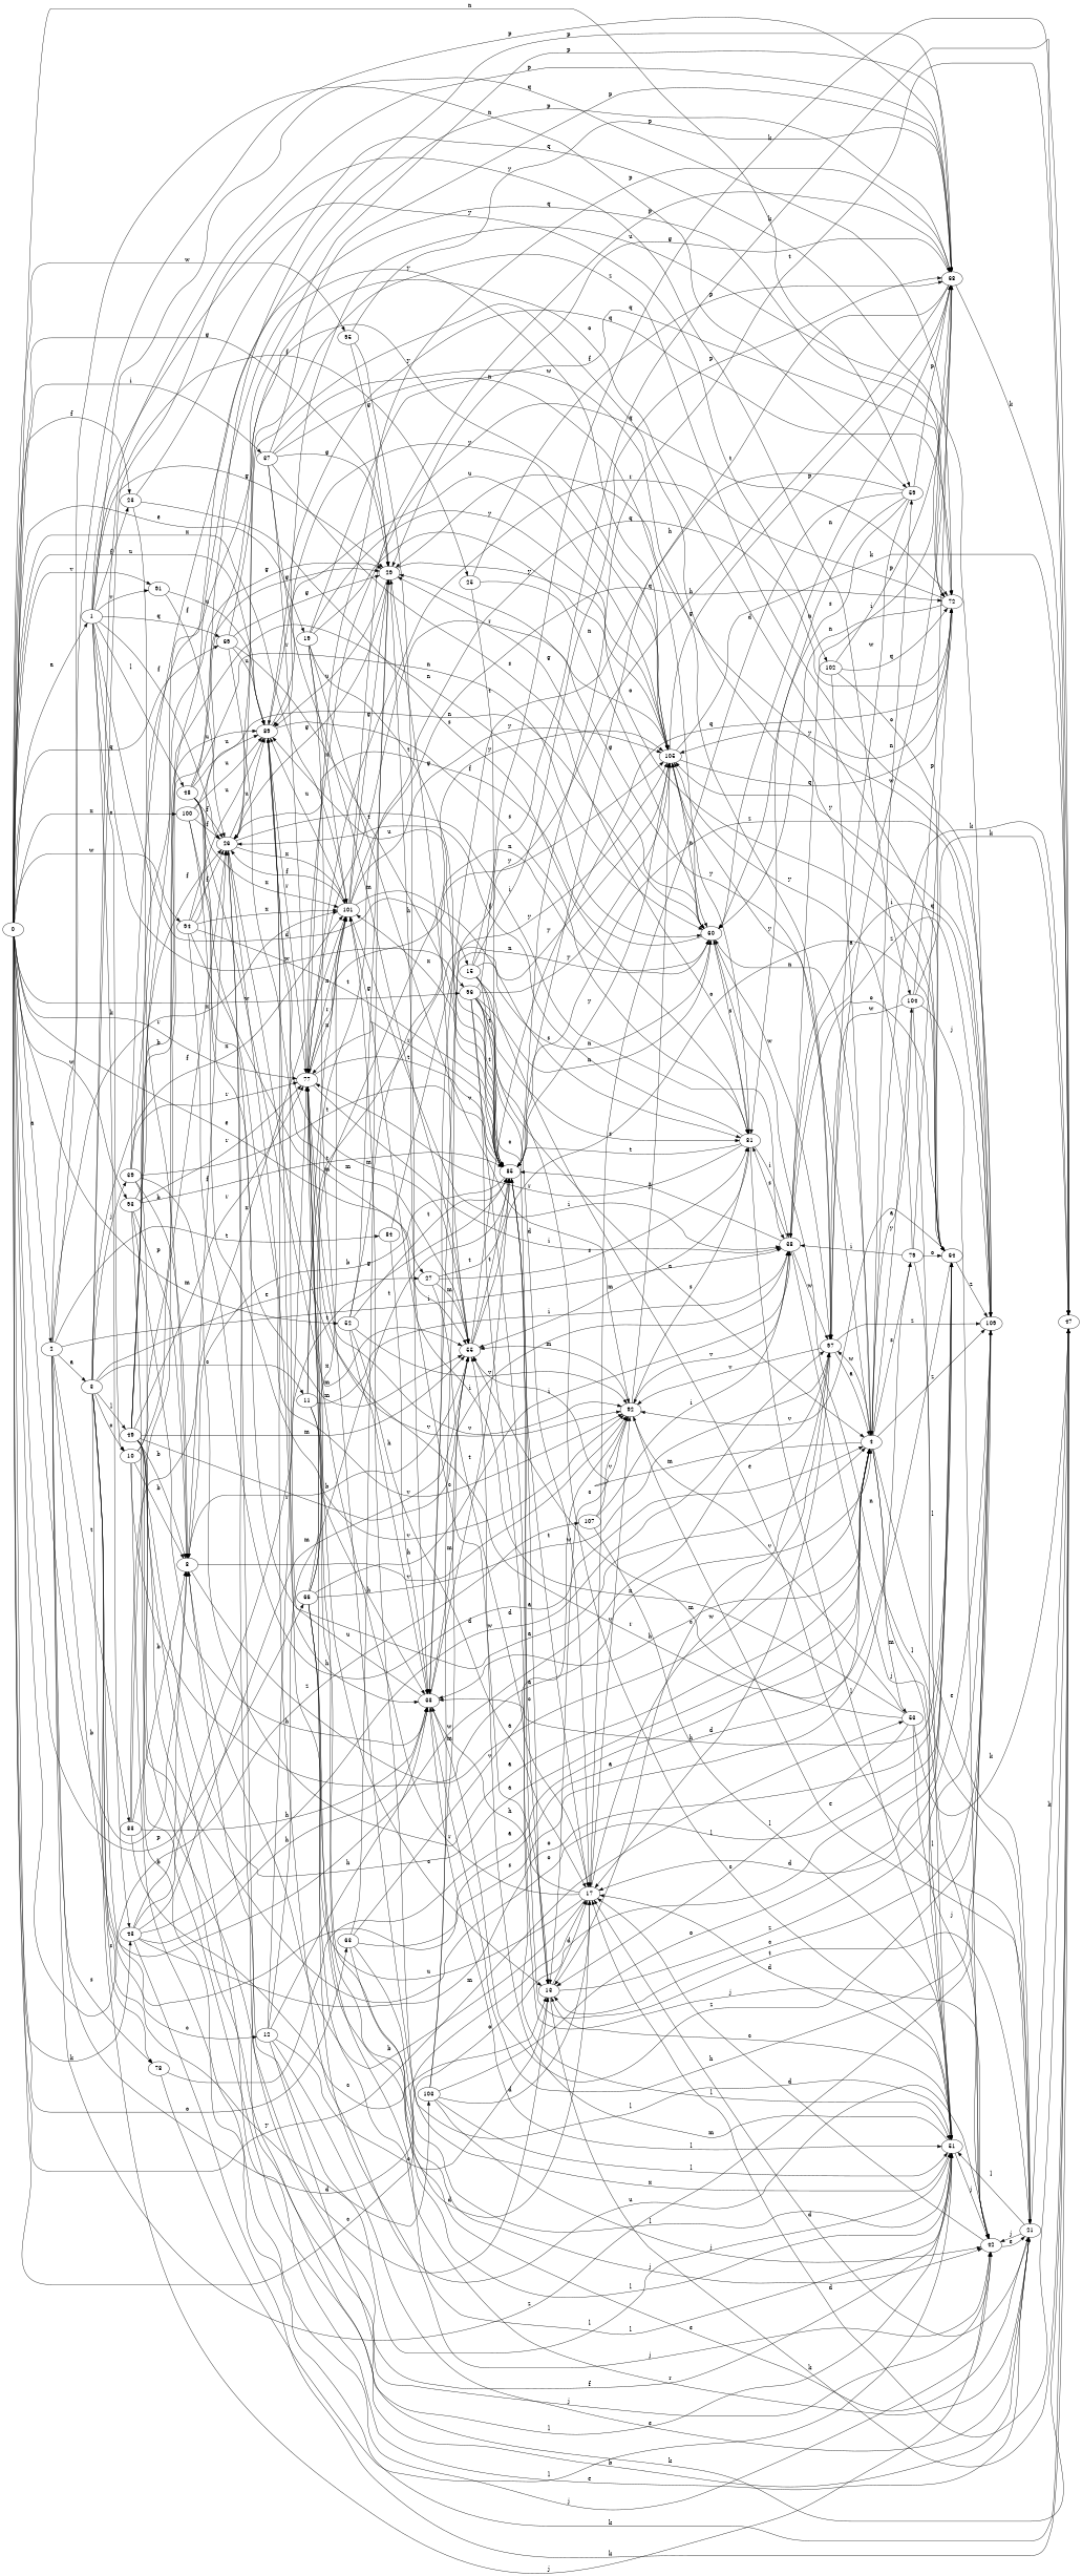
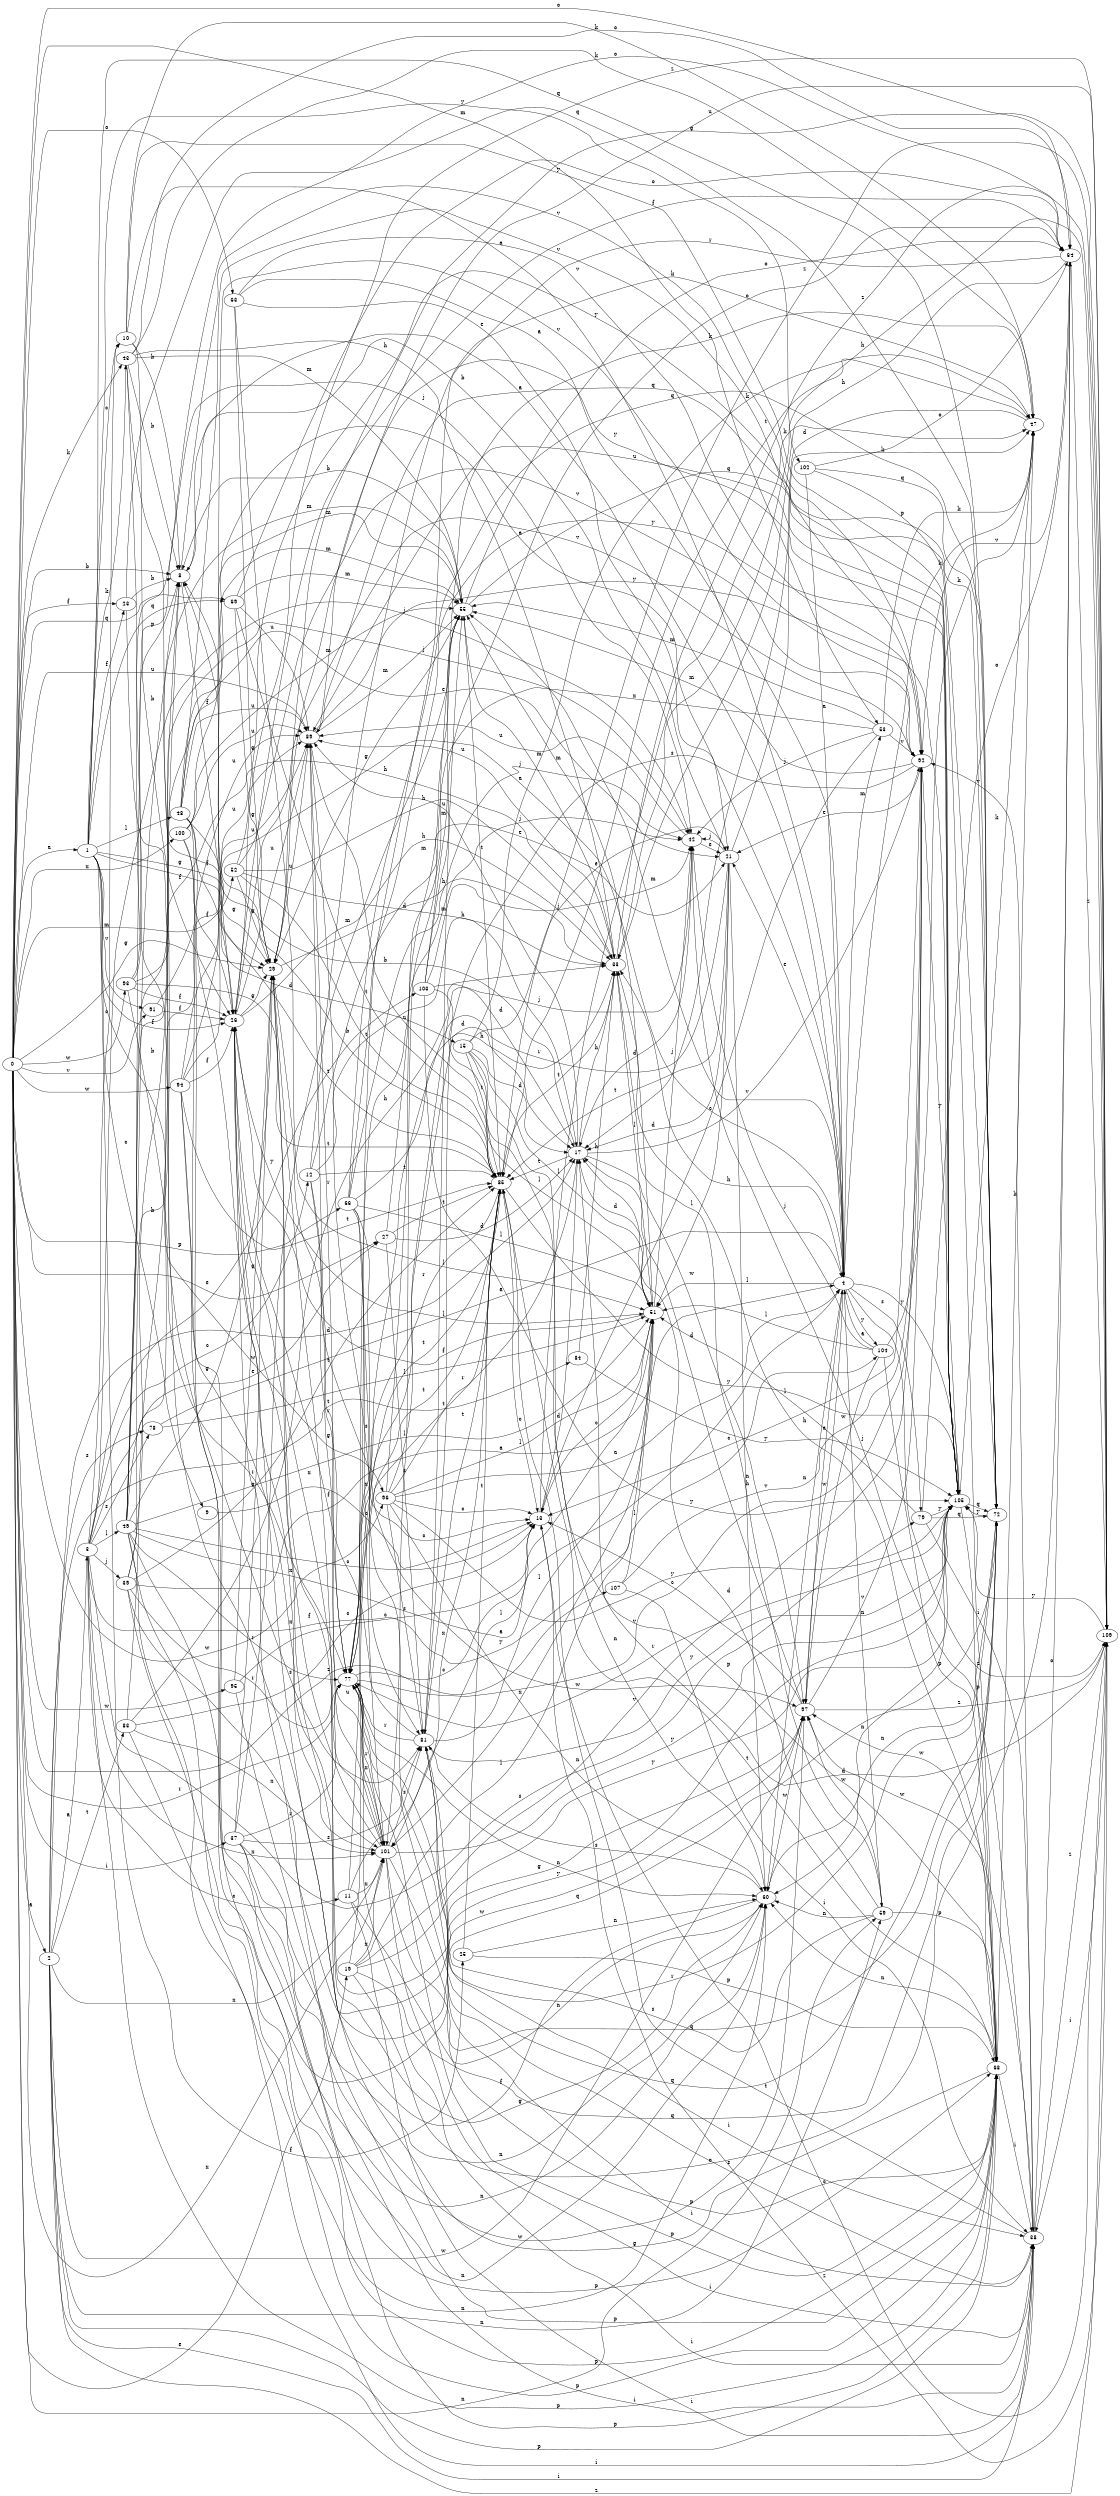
  strict digraph {
    rankdir=LR
    0
    1
    2
    8
    19
    n6 [label=27]
    23
    29
    37
    43
    52
    53
    59
    63
    64
    66
    69
    77
    89
    91
    93
    94
    95
    96
    100
    101
    107
+   9
    10
    15
    25
    26
    48
    72
    102
    3
    17
    38
    68
    78
    83
    84
    97
    109
    4
    92
    51
    105
    85
    55
    81
    33
    60
    47
    42
    13
    21
    11
    12
    39
    49
    79
    103
    104
    0 -> 1 [label=a]
    0 -> 2 [label=a]
    0 -> 8 [label=b]
    0 -> 19 [label=e]
    0 -> n6 [label=e]
    0 -> 23 [label=f]
    0 -> 29 [label=g]
    0 -> 37 [label=i]
    0 -> 43 [label=k]
    0 -> 52 [label=m]
    0 -> 53 [label=m]
    0 -> 59 [label=n]
    0 -> 63 [label=o]
    0 -> 64 [label=o]
    0 -> 66 [label=p]
    0 -> 69 [label=q]
    0 -> 77 [label=r]
    0 -> 89 [label=u]
    0 -> 91 [label=v]
    0 -> 93 [label=w]
    0 -> 94 [label=w]
    0 -> 95 [label=w]
    0 -> 96 [label=w]
    0 -> 100 [label=x]
    0 -> 101 [label=x]
    0 -> 107 [label=z]
    1 -> 23 [label=f]
    1 -> 29 [label=g]
    1 -> 43 [label=k]
    1 -> 69 [label=q]
    1 -> 91 [label=v]
    1 -> 96 [label=w]
+   1 -> 9 [label=c]
    1 -> 10 [label=c]
    1 -> 15 [label=d]
    1 -> 25 [label=f]
    1 -> 26 [label=f]
    1 -> 48 [label=l]
    1 -> 72 [label=q]
    1 -> 102 [label=y]
    2 -> 59 [label=n]
    2 -> 101 [label=x]
    2 -> 3 [label=a]
    2 -> 17 [label=d]
    2 -> 38 [label=i]
    2 -> 68 [label=p]
    2 -> 78 [label=s]
    2 -> 83 [label=t]
    2 -> 84 [label=t]
    2 -> 97 [label=w]
    2 -> 109 [label=z]
    8 -> 26 [label=f]
    8 -> 4 [label=a]
    8 -> 92 [label=v]
    19 -> 64 [label=o]
    19 -> 101 [label=x]
    19 -> 72 [label=q]
    19 -> 92 [label=v]
    19 -> 51 [label=l]
    19 -> 105 [label=y]
    19 -> 85 [label=t]
    n6 -> 17 [label=d]
    n6 -> 85 [label=t]
    n6 -> 55 [label=m]
    n6 -> 81 [label=s]
    23 -> 8 [label=b]
    23 -> 72 [label=q]
    23 -> 81 [label=s]
    29 -> 89 [label=u]
    29 -> 105 [label=y]
    29 -> 33 [label=h]
    37 -> 29 [label=g]
    37 -> 77 [label=r]
    37 -> 68 [label=p]
    37 -> 97 [label=w]
    37 -> 55 [label=m]
    37 -> 81 [label=s]
    37 -> 60 [label=n]
    43 -> 8 [label=b]
    43 -> 64 [label=o]
    43 -> 97 [label=w]
    43 -> 85 [label=t]
    43 -> 55 [label=m]
    43 -> 33 [label=h]
    43 -> 47 [label=k]
    52 -> 29 [label=g]
    52 -> 17 [label=d]
    52 -> 92 [label=v]
    52 -> 105 [label=y]
    52 -> 85 [label=t]
    52 -> 33 [label=h]
    53 -> 101 [label=x]
    53 -> 92 [label=v]
    53 -> 55 [label=m]
    53 -> 47 [label=k]
    53 -> 42 [label=j]
    53 -> 13 [label=c]
    59 -> 17 [label=d]
    59 -> 68 [label=p]
    59 -> 97 [label=w]
    59 -> 81 [label=s]
    59 -> 33 [label=h]
    59 -> 60 [label=n]
    63 -> 29 [label=g]
    63 -> 4 [label=a]
    63 -> 92 [label=v]
    63 -> 51 [label=l]
    63 -> 21 [label=e]
    64 -> 77 [label=r]
    64 -> 26 [label=f]
    64 -> 109 [label=z]
    64 -> 92 [label=v]
    64 -> 33 [label=h]
    66 -> 101 [label=x]
    66 -> 72 [label=q]
    66 -> 17 [label=d]
    66 -> 38 [label=i]
    66 -> 97 [label=w]
    66 -> 51 [label=l]
    66 -> 105 [label=y]
    66 -> 42 [label=j]
    69 -> 29 [label=g]
    69 -> 64 [label=o]
    69 -> 89 [label=u]
    69 -> 85 [label=t]
    69 -> 55 [label=m]
    77 -> 101 [label=x]
    77 -> 72 [label=q]
    77 -> 38 [label=i]
    77 -> 68 [label=p]
    77 -> 92 [label=v]
    77 -> 85 [label=t]
    77 -> 60 [label=n]
    77 -> 42 [label=j]
    77 -> 13 [label=c]
    89 -> 77 [label=r]
    89 -> 72 [label=q]
    89 -> 105 [label=y]
    89 -> 55 [label=m]
    89 -> 81 [label=s]
    91 -> 89 [label=u]
    91 -> 26 [label=f]
    93 -> 8 [label=p]
    93 -> 77 [label=r]
    93 -> 26 [label=f]
    93 -> 85 [label=t]
    93 -> 33 [label=h]
    93 -> 42 [label=j]
    94 -> 89 [label=u]
    94 -> 101 [label=x]
    94 -> 26 [label=f]
    94 -> 4 [label=a]
    94 -> 85 [label=t]
    94 -> 55 [label=m]
    94 -> 60 [label=n]
    95 -> 29 [label=g]
    95 -> 68 [label=p]
    95 -> 13 [label=c]
    96 -> 4 [label=a]
    96 -> 51 [label=l]
    96 -> 105 [label=y]
    96 -> 85 [label=t]
    96 -> 81 [label=s]
    96 -> 60 [label=n]
    96 -> 47 [label=k]
    96 -> 42 [label=j]
    96 -> 13 [label=c]
    100 -> 89 [label=u]
    100 -> 26 [label=f]
    100 -> 68 [label=p]
    100 -> 92 [label=v]
    100 -> 55 [label=m]
    101 -> 29 [label=g]
    101 -> 77 [label=r]
    101 -> 89 [label=u]
    101 -> 26 [label=f]
    101 -> 72 [label=q]
    101 -> 38 [label=i]
    101 -> 68 [label=p]
    101 -> 105 [label=y]
    101 -> 81 [label=s]
    107 -> 38 [label=i]
    107 -> 92 [label=v]
    107 -> 51 [label=l]
+   9 -> 13 [label=c]
    10 -> 8 [label=b]
    10 -> 26 [label=f]
    10 -> 4 [label=a]
    10 -> 105 [label=y]
    10 -> 47 [label=k]
    15 -> 17 [label=d]
    15 -> 68 [label=p]
    15 -> 51 [label=l]
    15 -> 85 [label=t]
    15 -> 60 [label=n]
    15 -> 47 [label=k]
    15 -> 21 [label=e]
    25 -> 68 [label=p]
    25 -> 85 [label=t]
    25 -> 60 [label=n]
-   29 -> 26 [label=g]
+   26 -> 29 [label=g]
    26 -> 89 [label=u]
    26 -> 101 [label=x]
    26 -> 38 [label=i]
    26 -> 109 [label=z]
    26 -> 92 [label=v]
    26 -> 51 [label=l]
    26 -> 33 [label=h]
    48 -> 29 [label=g]
    48 -> 89 [label=u]
    48 -> 101 [label=x]
    48 -> 26 [label=f]
    48 -> 68 [label=p]
    48 -> 4 [label=a]
    48 -> 92 [label=v]
    48 -> 55 [label=m]
    72 -> 77 [label=r]
    72 -> 105 [label=y]
    72 -> 60 [label=n]
    102 -> 64 [label=o]
    102 -> 72 [label=q]
    102 -> 68 [label=p]
    102 -> 4 [label=a]
    3 -> n6 [label=e]
    3 -> 101 [label=x]
    3 -> 10 [label=c]
    3 -> 68 [label=p]
    3 -> 78 [label=s]
    3 -> 42 [label=j]
    3 -> 11 [label=c]
    3 -> 12 [label=c]
    3 -> 39 [label=j]
    3 -> 49 [label=l]
    3 -> 79 [label=s]
    3 -> 103 [label=y]
    3 -> 104 [label=y]
    17 -> 8 [label=b]
    17 -> 77 [label=r]
    17 -> 89 [label=u]
    17 -> 97 [label=w]
    17 -> 92 [label=v]
    17 -> 85 [label=t]
    17 -> 33 [label=h]
    38 -> 64 [label=o]
    38 -> 97 [label=w]
    38 -> 109 [label=z]
    38 -> 92 [label=v]
    38 -> 85 [label=t]
    38 -> 81 [label=s]
    38 -> 42 [label=j]
    68 -> 29 [label=g]
    68 -> 38 [label=i]
    68 -> 97 [label=w]
    68 -> 85 [label=t]
    68 -> 33 [label=h]
    68 -> 60 [label=n]
    68 -> 47 [label=k]
    78 -> 4 [label=a]
    78 -> 51 [label=l]
    83 -> 8 [label=b]
    83 -> 101 [label=x]
    83 -> 33 [label=h]
    83 -> 60 [label=n]
    83 -> 13 [label=c]
    84 -> 105 [label=y]
    84 -> 33 [label=h]
    97 -> 29 [label=g]
    97 -> 17 [label=d]
    97 -> 109 [label=z]
    97 -> 4 [label=a]
    97 -> 92 [label=v]
    97 -> 13 [label=c]
    109 -> 29 [label=g]
    109 -> 89 [label=u]
    109 -> 17 [label=d]
    109 -> 38 [label=i]
    109 -> 105 [label=y]
    109 -> 33 [label=h]
    109 -> 13 [label=c]
    4 -> 53 [label=m]
    4 -> 59 [label=n]
    4 -> 97 [label=w]
    4 -> 109 [label=z]
    4 -> 51 [label=l]
    4 -> 105 [label=y]
    4 -> 55 [label=m]
    4 -> 33 [label=h]
    4 -> 60 [label=n]
    4 -> 47 [label=k]
    4 -> 21 [label=e]
    4 -> 79 [label=s]
    4 -> 104 [label=y]
    92 -> 105 [label=y]
    92 -> 55 [label=m]
    92 -> 81 [label=s]
    92 -> 13 [label=c]
    92 -> 21 [label=e]
    51 -> 101 [label=x]
    51 -> 26 [label=f]
    51 -> 17 [label=d]
    51 -> 55 [label=m]
    51 -> 42 [label=j]
    51 -> 13 [label=c]
    105 -> 77 [label=r]
    105 -> 89 [label=u]
    105 -> 72 [label=q]
    105 -> 68 [label=p]
    105 -> 60 [label=n]
    105 -> 47 [label=k]
    85 -> 8 [label=b]
    85 -> 77 [label=r]
    85 -> 89 [label=u]
    85 -> 101 [label=x]
    85 -> 109 [label=z]
    85 -> 105 [label=y]
    85 -> 13 [label=c]
    55 -> 8 [label=b]
    55 -> 29 [label=g]
    55 -> 64 [label=o]
    55 -> 72 [label=q]
    55 -> 85 [label=t]
    81 -> 77 [label=r]
    81 -> 26 [label=f]
    81 -> 38 [label=i]
    81 -> 51 [label=l]
    81 -> 105 [label=y]
    81 -> 85 [label=t]
    81 -> 55 [label=m]
    33 -> 89 [label=u]
    33 -> 109 [label=z]
    33 -> 51 [label=l]
    33 -> 85 [label=t]
    33 -> 55 [label=m]
    60 -> 29 [label=g]
    60 -> 26 [label=f]
    60 -> 97 [label=w]
    60 -> 81 [label=s]
    47 -> 17 [label=d]
    47 -> 85 [label=t]
    42 -> 89 [label=u]
    42 -> 17 [label=d]
    42 -> 21 [label=e]
    13 -> 17 [label=d]
    13 -> 109 [label=z]
    13 -> 47 [label=k]
    21 -> 8 [label=b]
    21 -> 77 [label=r]
    21 -> 17 [label=d]
    21 -> 51 [label=l]
    21 -> 85 [label=t]
    21 -> 60 [label=n]
    21 -> 47 [label=k]
    21 -> 42 [label=j]
    11 -> 101 [label=x]
    11 -> 38 [label=i]
    11 -> 51 [label=l]
    11 -> 33 [label=h]
    11 -> 60 [label=n]
    12 -> 77 [label=r]
    12 -> 85 [label=t]
    12 -> 33 [label=h]
    12 -> 47 [label=k]
    12 -> 13 [label=c]
    12 -> 21 [label=e]
    39 -> 8 [label=b]
    39 -> 77 [label=r]
    39 -> 72 [label=q]
    39 -> 4 [label=a]
    39 -> 105 [label=y]
    39 -> 85 [label=t]
    39 -> 21 [label=e]
    49 -> 8 [label=b]
    49 -> 29 [label=g]
    49 -> 64 [label=o]
    49 -> 77 [label=r]
    49 -> 89 [label=u]
    49 -> 38 [label=i]
    49 -> 68 [label=p]
    49 -> 4 [label=a]
    49 -> 51 [label=l]
    49 -> 55 [label=m]
    49 -> 60 [label=n]
    49 -> 42 [label=j]
    49 -> 13 [label=c]
    79 -> 64 [label=o]
    79 -> 72 [label=q]
    79 -> 38 [label=i]
    79 -> 51 [label=l]
    79 -> 105 [label=y]
    103 -> 64 [label=o]
    103 -> 17 [label=d]
    103 -> 51 [label=l]
    103 -> 105 [label=y]
    103 -> 55 [label=m]
    103 -> 42 [label=j]
    104 -> 68 [label=p]
    104 -> 97 [label=w]
    104 -> 4 [label=a]
    104 -> 51 [label=l]
    104 -> 47 [label=k]
    104 -> 42 [label=j]
  }
